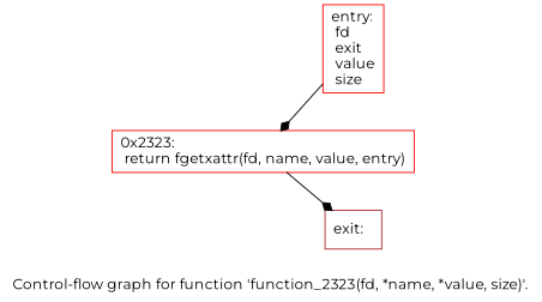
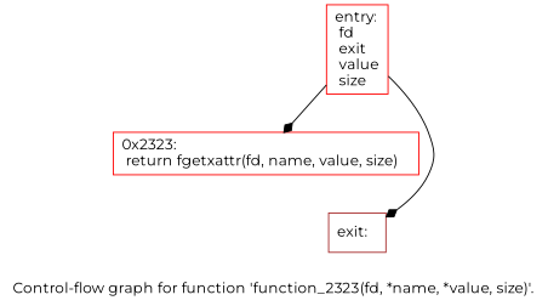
  digraph {
    fontname=Montserrat
    label="Control-flow graph for function 'function_2323(fd, *name, *value, size)'."
    node [color=red fontname=Montserrat shape=record]
    edge [arrowhead=diamond fontname=Montserrat]
    n1 [label="{entry:\l  fd\l  exit\l  value\l  size\l}"]
-   n2 [label="{0x2323:\l  return fgetxattr(fd, name, value, entry)\l}"]
+   n2 [label="{0x2323:\l  return fgetxattr(fd, name, value, size)\l}"]
    n3 [color=brown label="{exit:\l}"]
    n1 -> n2
-   n2 -> n3
+   n1 -> n3
  }
